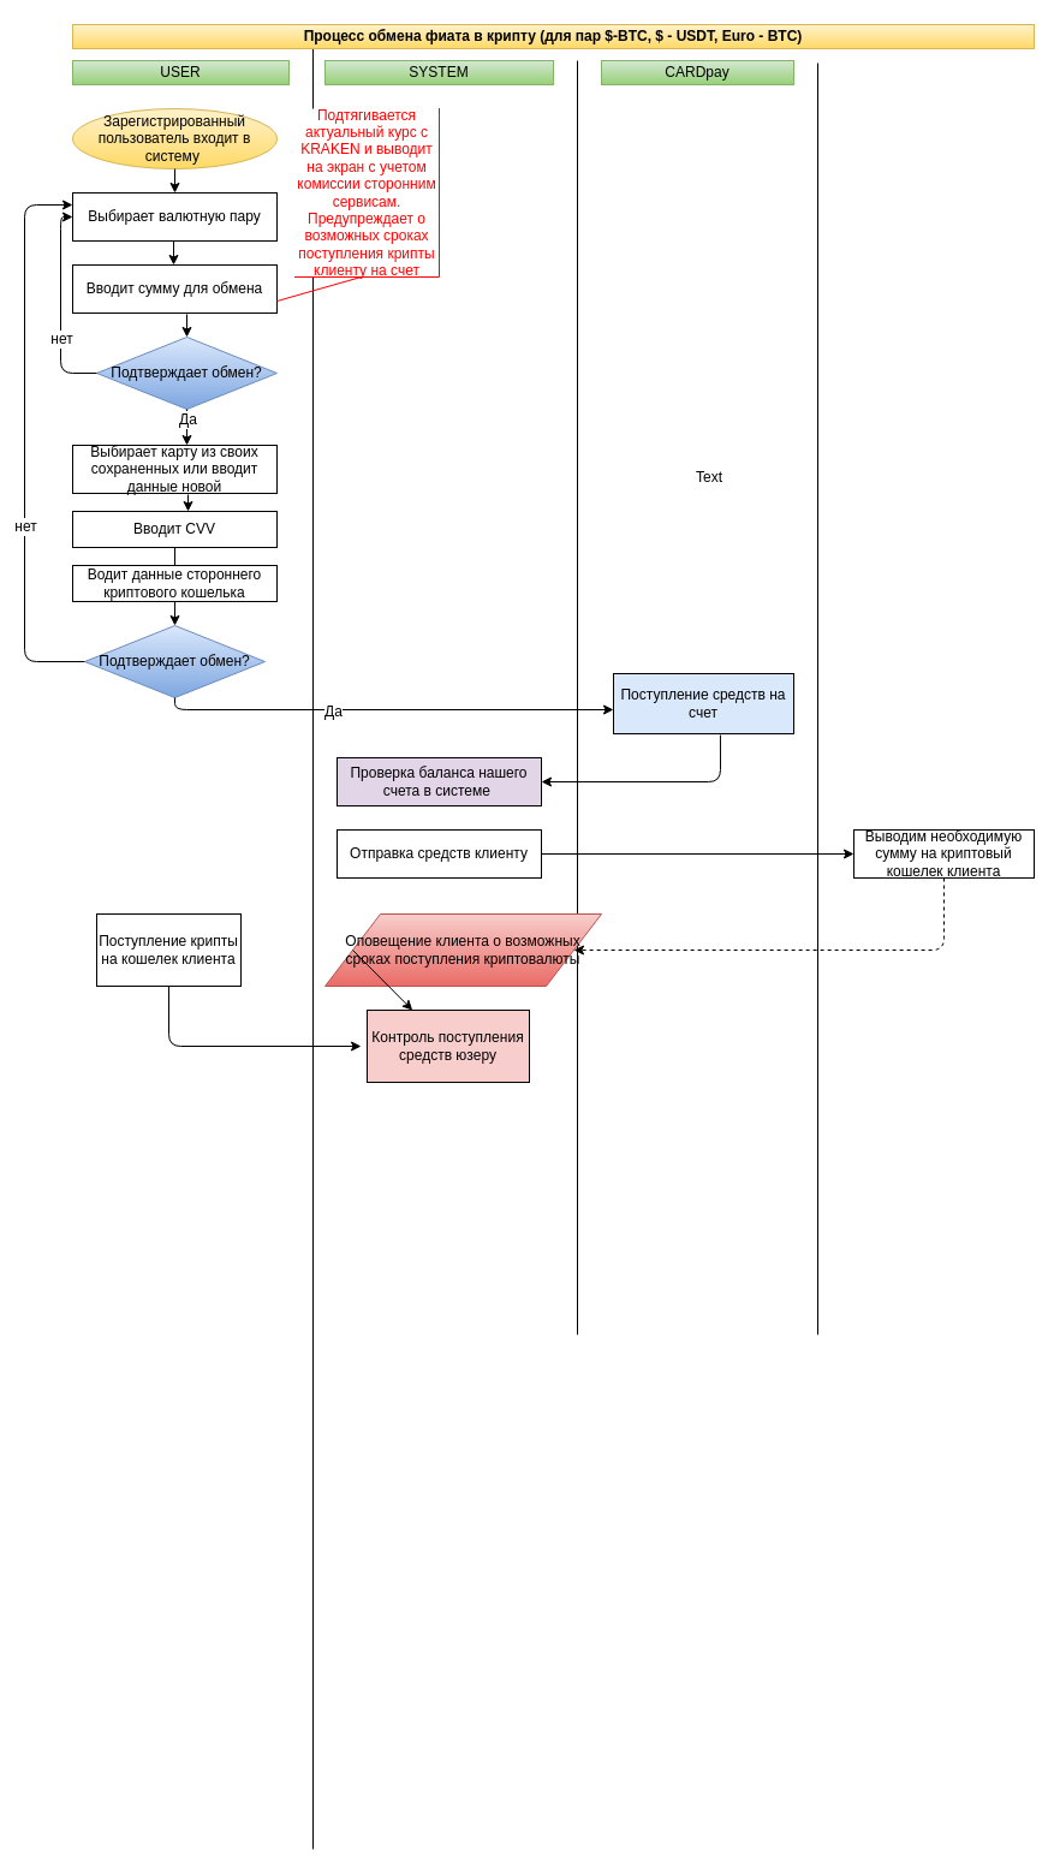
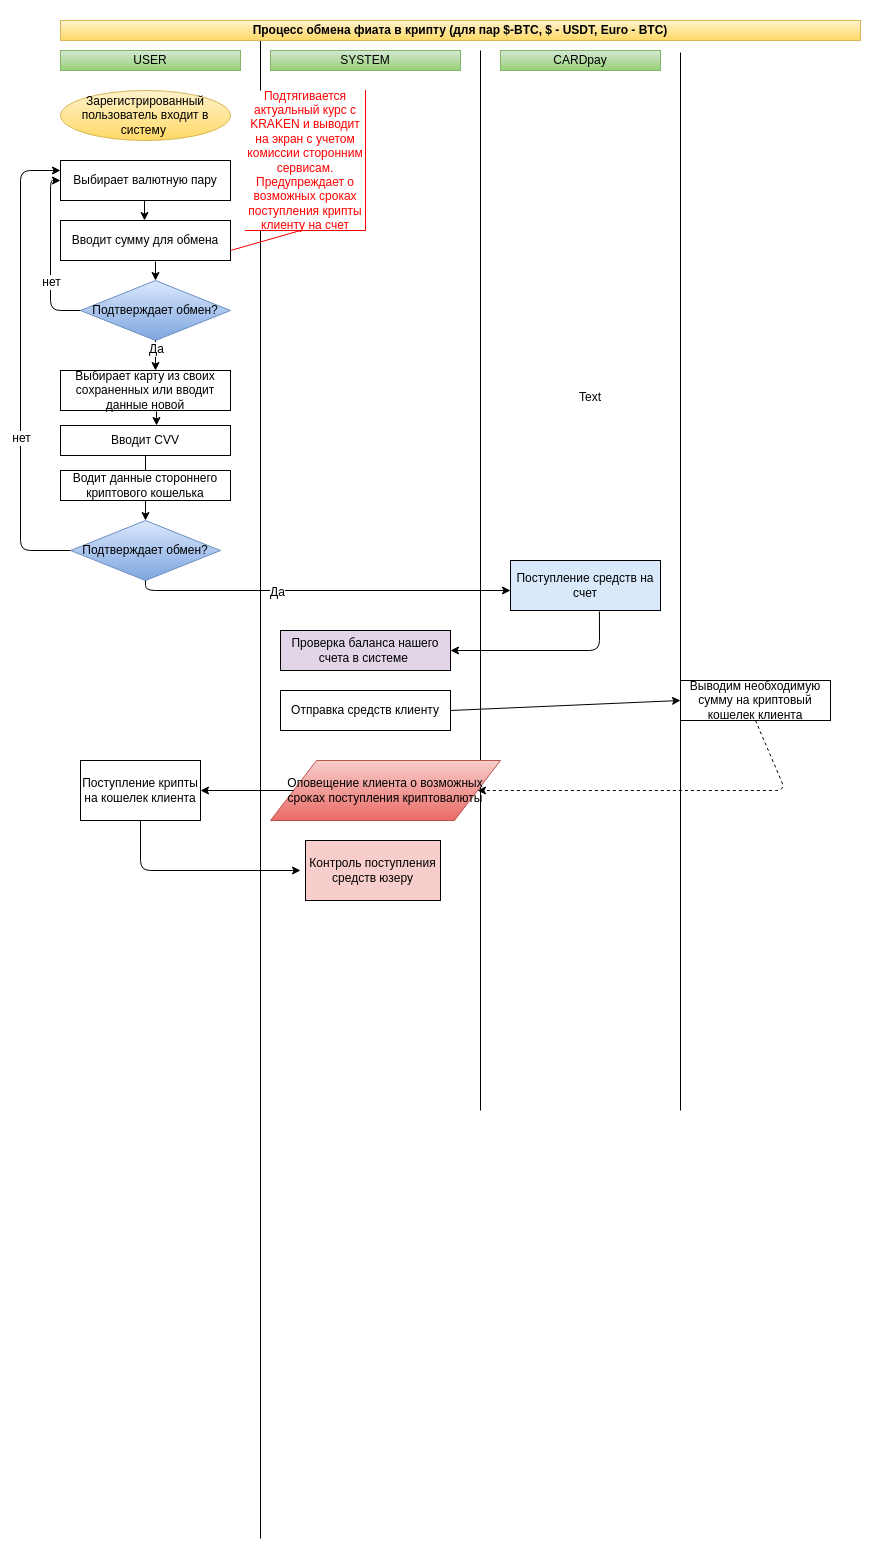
  <mxCell id="0" />
  <mxCell id="1" parent="0" />
  <mxCell id="2" value="" style="endArrow=none;html=1;" edge="1" parent="1"><mxGeometry width="50" height="50" relative="1" as="geometry"><mxPoint x="260" y="1538" as="sourcePoint" /><mxPoint x="260" as="targetPoint" y="30" /></mxGeometry></mxCell>
  <mxCell id="3" value="Зарегистрированный пользователь входит в систему&amp;nbsp;" style="ellipse;whiteSpace=wrap;html=1;flipH=1;fillColor=#fff2cc;strokeColor=#d6b656;gradientColor=#ffd966;" vertex="1" parent="1"><mxGeometry x="60" y="90" width="170" height="50" as="geometry" /></mxCell>
  <mxCell id="4" value="USER" style="text;html=1;strokeColor=#82b366;fillColor=#d5e8d4;align=center;verticalAlign=middle;whiteSpace=wrap;rounded=0;gradientColor=#97d077;" vertex="1" parent="1"><mxGeometry x="60" y="50" width="180" height="20" as="geometry" /></mxCell>
  <mxCell id="5" value="Процесс обмена фиата в крипту (для пар $-BTC, $ - USDT, Euro - BTC)" style="text;html=1;strokeColor=#d6b656;fillColor=#fff2cc;align=center;verticalAlign=middle;whiteSpace=wrap;rounded=0;fontStyle=1;gradientColor=#ffd966;" vertex="1" parent="1"><mxGeometry x="60" y="20" width="800" height="20" as="geometry" /></mxCell>
  <mxCell id="6" value="SYSTEM" style="text;html=1;strokeColor=#82b366;fillColor=#d5e8d4;align=center;verticalAlign=middle;whiteSpace=wrap;rounded=0;gradientColor=#97d077;" vertex="1" parent="1"><mxGeometry x="270" y="50" width="190" height="20" as="geometry" /></mxCell>
  <mxCell id="7" value="" style="endArrow=none;html=1;" edge="1" parent="1"><mxGeometry width="50" height="50" relative="1" as="geometry"><mxPoint x="480" y="1110" as="sourcePoint" /><mxPoint x="480" y="50" as="targetPoint" /></mxGeometry></mxCell>
  <mxCell id="8" value="CARDpay" style="text;html=1;strokeColor=#82b366;fillColor=#d5e8d4;align=center;verticalAlign=middle;whiteSpace=wrap;rounded=0;gradientColor=#97d077;" vertex="1" parent="1"><mxGeometry x="500" y="50" width="160" height="20" as="geometry" /></mxCell>
  <mxCell id="9" value="" style="endArrow=none;html=1;" edge="1" parent="1"><mxGeometry width="50" height="50" relative="1" as="geometry"><mxPoint x="680" y="1110" as="sourcePoint" /><mxPoint x="680" y="52" as="targetPoint" /><Array as="points" /></mxGeometry></mxCell>
  <mxCell id="10" value="Выбирает валютную пару" style="rounded=0;whiteSpace=wrap;html=1;" vertex="1" parent="1"><mxGeometry x="60" y="160" width="170" height="40" as="geometry" /></mxCell>
- <mxCell id="11" value="" style="endArrow=classic;html=1;exitX=0.5;exitY=1;exitDx=0;exitDy=0;entryX=0.5;entryY=0;entryDx=0;entryDy=0;entryPerimeter=0;" edge="1" parent="1" source="3" target="10"><mxGeometry width="50" height="50" relative="1" as="geometry"><mxPoint x="140" y="370" as="sourcePoint" /><mxPoint x="180" y="310" as="targetPoint" /></mxGeometry></mxCell>
  <mxCell id="12" value="Вводит сумму для обмена" style="rounded=0;whiteSpace=wrap;html=1;" vertex="1" parent="1"><mxGeometry x="60" y="220" width="170" height="40" as="geometry" /></mxCell>
  <mxCell id="13" value="Подтягивается актуальный курс c KRAKEN и выводит на экран с учетом комиссии сторонним сервисам. Предупреждает о возможных сроках поступления крипты клиенту на счет" style="shape=partialRectangle;whiteSpace=wrap;html=1;top=0;left=0;strokeColor=#FF0000;fontColor=#FF0000;" vertex="1" parent="1"><mxGeometry x="245" y="90" width="120" height="140" as="geometry" /></mxCell>
  <mxCell id="14" value="" style="endArrow=none;html=1;fontColor=#FF0000;entryX=1;entryY=0.75;entryDx=0;entryDy=0;strokeColor=#FF0000;entryPerimeter=0;" edge="1" parent="1" target="12"><mxGeometry width="50" height="50" relative="1" as="geometry"><mxPoint x="300" y="230" as="sourcePoint" /><mxPoint x="410" y="285" as="targetPoint" /></mxGeometry></mxCell>
  <mxCell id="15" value="" style="endArrow=classic;html=1;strokeColor=#000000;fontColor=#FF0000;" edge="1" parent="1"><mxGeometry width="50" height="50" relative="1" as="geometry"><mxPoint x="144" y="200" as="sourcePoint" /><mxPoint x="144" y="220" as="targetPoint" /></mxGeometry></mxCell>
  <mxCell id="16" value="Подтверждает обмен?" style="rhombus;whiteSpace=wrap;html=1;strokeColor=#6c8ebf;fillColor=#dae8fc;gradientColor=#7ea6e0;" vertex="1" parent="1"><mxGeometry x="80" y="280" width="150" height="60" as="geometry" /></mxCell>
  <mxCell id="17" value="" style="endArrow=classic;html=1;strokeColor=#000000;fontColor=#FF0000;entryX=0;entryY=0.5;entryDx=0;entryDy=0;" edge="1" parent="1" target="10"><mxGeometry width="50" height="50" relative="1" as="geometry"><mxPoint x="80" y="310" as="sourcePoint" /><mxPoint x="50" y="50" as="targetPoint" /><Array as="points"><mxPoint x="50" y="310" /><mxPoint x="50" y="180" /></Array></mxGeometry></mxCell>
  <mxCell id="18" value="нет" style="text;html=1;resizable=0;points=[];align=center;verticalAlign=middle;labelBackgroundColor=#ffffff;fontColor=#000000;" vertex="1" connectable="0" parent="17"><mxGeometry x="-0.306" relative="1" as="geometry"><mxPoint as="offset" /></mxGeometry></mxCell>
  <mxCell id="19" value="" style="endArrow=classic;html=1;strokeColor=#000000;fontColor=#000000;entryX=0.5;entryY=0;entryDx=0;entryDy=0;" edge="1" parent="1" target="16"><mxGeometry width="50" height="50" relative="1" as="geometry"><mxPoint x="155" y="261" as="sourcePoint" /><mxPoint x="140" y="270" as="targetPoint" /></mxGeometry></mxCell>
  <mxCell id="20" value="" style="endArrow=classic;html=1;strokeColor=#000000;fontColor=#000000;" edge="1" parent="1"><mxGeometry width="50" height="50" relative="1" as="geometry"><mxPoint x="155" y="340" as="sourcePoint" /><mxPoint x="155" y="370" as="targetPoint" /></mxGeometry></mxCell>
  <mxCell id="21" value="Да&lt;br&gt;" style="text;html=1;resizable=0;points=[];align=center;verticalAlign=middle;labelBackgroundColor=#ffffff;fontColor=#000000;" vertex="1" connectable="0" parent="20"><mxGeometry x="-0.44" relative="1" as="geometry"><mxPoint as="offset" /></mxGeometry></mxCell>
  <mxCell id="22" value="Выбирает карту из своих сохраненных или вводит данные новой" style="rounded=0;whiteSpace=wrap;html=1;strokeColor=#000000;fontColor=#000000;" vertex="1" parent="1"><mxGeometry x="60" y="370" width="170" height="40" as="geometry" /></mxCell>
  <mxCell id="23" style="edgeStyle=orthogonalEdgeStyle;rounded=0;orthogonalLoop=1;jettySize=auto;html=1;strokeColor=#000000;fontColor=#000000;" edge="1" parent="1" source="24"><mxGeometry relative="1" as="geometry"><mxPoint x="145" y="470" as="targetPoint" /></mxGeometry></mxCell>
  <mxCell id="24" value="Вводит СVV" style="rounded=0;whiteSpace=wrap;html=1;strokeColor=#000000;fontColor=#000000;" vertex="1" parent="1"><mxGeometry x="60" y="425" width="170" height="30" as="geometry" /></mxCell>
  <mxCell id="25" value="" style="endArrow=classic;html=1;strokeColor=#000000;fontColor=#000000;" edge="1" parent="1"><mxGeometry width="50" height="50" relative="1" as="geometry"><mxPoint x="156" y="411" as="sourcePoint" /><mxPoint x="156" y="425" as="targetPoint" /></mxGeometry></mxCell>
  <mxCell id="26" value="Водит данные стороннего криптового кошелька" style="rounded=0;whiteSpace=wrap;html=1;strokeColor=#000000;fontColor=#000000;" vertex="1" parent="1"><mxGeometry x="60" y="470" width="170" height="30" as="geometry" /></mxCell>
  <mxCell id="27" value="Подтверждает обмен?" style="rhombus;whiteSpace=wrap;html=1;strokeColor=#6c8ebf;fillColor=#dae8fc;gradientColor=#7ea6e0;" vertex="1" parent="1"><mxGeometry x="70" y="520" width="150" height="60" as="geometry" /></mxCell>
  <mxCell id="28" value="" style="endArrow=classic;html=1;strokeColor=#000000;fontColor=#FF0000;entryX=0;entryY=0.25;entryDx=0;entryDy=0;" edge="1" parent="1" target="10"><mxGeometry width="50" height="50" relative="1" as="geometry"><mxPoint x="70" y="550" as="sourcePoint" /><mxPoint x="50" y="170" as="targetPoint" /><Array as="points"><mxPoint x="20" y="550" /><mxPoint x="20" y="170" /></Array></mxGeometry></mxCell>
  <mxCell id="29" value="нет" style="text;html=1;resizable=0;points=[];align=center;verticalAlign=middle;labelBackgroundColor=#ffffff;fontColor=#000000;" vertex="1" connectable="0" parent="28"><mxGeometry x="-0.306" relative="1" as="geometry"><mxPoint as="offset" /></mxGeometry></mxCell>
  <mxCell id="30" value="" style="endArrow=classic;html=1;strokeColor=#000000;fontColor=#000000;exitX=0.5;exitY=1;exitDx=0;exitDy=0;" edge="1" parent="1" source="26" target="27"><mxGeometry width="50" height="50" relative="1" as="geometry"><mxPoint x="120" y="610" as="sourcePoint" /><mxPoint x="60" y="880" as="targetPoint" /></mxGeometry></mxCell>
  <mxCell id="31" value="" style="endArrow=classic;html=1;strokeColor=#000000;fontColor=#000000;exitX=0.5;exitY=1;exitDx=0;exitDy=0;" edge="1" parent="1" source="27"><mxGeometry width="50" height="50" relative="1" as="geometry"><mxPoint x="10" y="930" as="sourcePoint" /><mxPoint x="510" y="590" as="targetPoint" /><Array as="points"><mxPoint x="145" y="590" /></Array></mxGeometry></mxCell>
  <mxCell id="32" value="Да" style="text;html=1;resizable=0;points=[];align=center;verticalAlign=middle;labelBackgroundColor=#ffffff;fontColor=#000000;" vertex="1" connectable="0" parent="31"><mxGeometry x="-0.248" y="-1" relative="1" as="geometry"><mxPoint as="offset" /></mxGeometry></mxCell>
  <mxCell id="33" value="Поступление средств на счет" style="rounded=0;whiteSpace=wrap;html=1;strokeColor=#000000;fontColor=#000000;fillColor=#dae8fc;" vertex="1" parent="1"><mxGeometry x="510" y="560" width="150" height="50" as="geometry" /></mxCell>
  <mxCell id="34" value="Проверка баланса нашего счета в системе&amp;nbsp;" style="rounded=0;whiteSpace=wrap;html=1;strokeColor=#000000;fontColor=#000000;fillColor=#e1d5e7;" vertex="1" parent="1"><mxGeometry x="280" y="630" width="170" height="40" as="geometry" /></mxCell>
  <mxCell id="35" value="" style="endArrow=classic;html=1;strokeColor=#000000;fontColor=#000000;exitX=0.593;exitY=1.02;exitDx=0;exitDy=0;exitPerimeter=0;entryX=1;entryY=0.5;entryDx=0;entryDy=0;" edge="1" parent="1" source="33" target="34"><mxGeometry width="50" height="50" relative="1" as="geometry"><mxPoint x="600" y="620" as="sourcePoint" /><mxPoint x="460" y="680" as="targetPoint" /><Array as="points"><mxPoint x="599" y="650" /></Array></mxGeometry></mxCell>
  <mxCell id="36" value="Отправка средств клиенту" style="rounded=0;whiteSpace=wrap;html=1;strokeColor=#000000;fontColor=#000000;" vertex="1" parent="1"><mxGeometry x="280" y="690" width="170" height="40" as="geometry" /></mxCell>
- <mxCell id="37" value="Выводим необходимую сумму на криптовый кошелек клиента" style="rounded=0;whiteSpace=wrap;html=1;strokeColor=#000000;fontColor=#000000;" vertex="1" parent="1"><mxGeometry x="710" y="690" width="150" height="40" as="geometry" /></mxCell>
+ <mxCell id="37" value="Выводим необходимую сумму на криптовый кошелек клиента" style="rounded=0;whiteSpace=wrap;html=1;strokeColor=#000000;fontColor=#000000;" vertex="1" parent="1"><mxGeometry x="680" y="680" width="150" height="40" as="geometry" /></mxCell>
  <mxCell id="38" value="" style="endArrow=classic;html=1;strokeColor=#000000;fontColor=#000000;exitX=1;exitY=0.5;exitDx=0;exitDy=0;entryX=0;entryY=0.5;entryDx=0;entryDy=0;" edge="1" parent="1" source="36" target="37"><mxGeometry width="50" height="50" relative="1" as="geometry"><mxPoint x="10" y="930" as="sourcePoint" /><mxPoint x="700" y="710" as="targetPoint" /></mxGeometry></mxCell>
  <mxCell id="39" value="Поступление крипты на кошелек клиента" style="rounded=0;whiteSpace=wrap;html=1;strokeColor=#000000;fontColor=#000000;" vertex="1" parent="1"><mxGeometry x="80" y="760" width="120" height="60" as="geometry" /></mxCell>
  <mxCell id="40" value="" style="endArrow=classic;html=1;strokeColor=#000000;fontColor=#000000;exitX=0.5;exitY=1;exitDx=0;exitDy=0;entryX=1;entryY=0.5;entryDx=0;entryDy=0;dashed=1;" edge="1" parent="1" source="37" target="41"><mxGeometry width="50" height="50" relative="1" as="geometry"><mxPoint x="750" y="740" as="sourcePoint" /><mxPoint x="370" y="800" as="targetPoint" /><Array as="points"><mxPoint x="785" y="790" /></Array></mxGeometry></mxCell>
  <mxCell id="41" value="Оповещение клиента о возможных сроках поступления криптовалюты" style="shape=parallelogram;perimeter=parallelogramPerimeter;whiteSpace=wrap;html=1;strokeColor=#b85450;gradientColor=#ea6b66;fillColor=#f8cecc;" vertex="1" parent="1"><mxGeometry x="270" y="760" width="230" height="60" as="geometry" /></mxCell>
- <mxCell id="42" value="" style="endArrow=classic;html=1;strokeColor=#000000;fontColor=#000000;exitX=0;exitY=0.5;exitDx=0;exitDy=0;" edge="1" parent="1" source="41" target="43"><mxGeometry width="50" height="50" relative="1" as="geometry"><mxPoint x="10" y="990" as="sourcePoint" /><mxPoint x="210" y="800" as="targetPoint" /></mxGeometry></mxCell>
+ <mxCell id="42" value="" style="endArrow=classic;html=1;strokeColor=#000000;fontColor=#000000;exitX=0;exitY=0.5;exitDx=0;exitDy=0;entryX=1;entryY=0.5;entryDx=0;entryDy=0;" edge="1" parent="1" source="41" target="39"><mxGeometry width="50" height="50" relative="1" as="geometry"><mxPoint x="10" y="990" as="sourcePoint" /><mxPoint x="210" y="800" as="targetPoint" /></mxGeometry></mxCell>
  <mxCell id="43" value="Контроль поступления средств юзеру" style="rounded=0;whiteSpace=wrap;html=1;strokeColor=#000000;fontColor=#000000;fillColor=#f8cecc;" vertex="1" parent="1"><mxGeometry x="305" y="840" width="135" height="60" as="geometry" /></mxCell>
  <mxCell id="44" value="" style="endArrow=classic;html=1;strokeColor=#000000;fontColor=#000000;exitX=0.5;exitY=1;exitDx=0;exitDy=0;" edge="1" parent="1" source="39"><mxGeometry width="50" height="50" relative="1" as="geometry"><mxPoint x="10" y="990" as="sourcePoint" /><mxPoint x="300" y="870" as="targetPoint" /><Array as="points"><mxPoint x="140" y="870" /></Array></mxGeometry></mxCell>
  <mxCell id="45" value="Text" style="text;html=1;resizable=0;points=[];autosize=1;align=left;verticalAlign=top;spacingTop=-4;fontColor=#000000;" vertex="1" parent="1"><mxGeometry x="577" y="387" width="40" height="20" as="geometry" /></mxCell>
